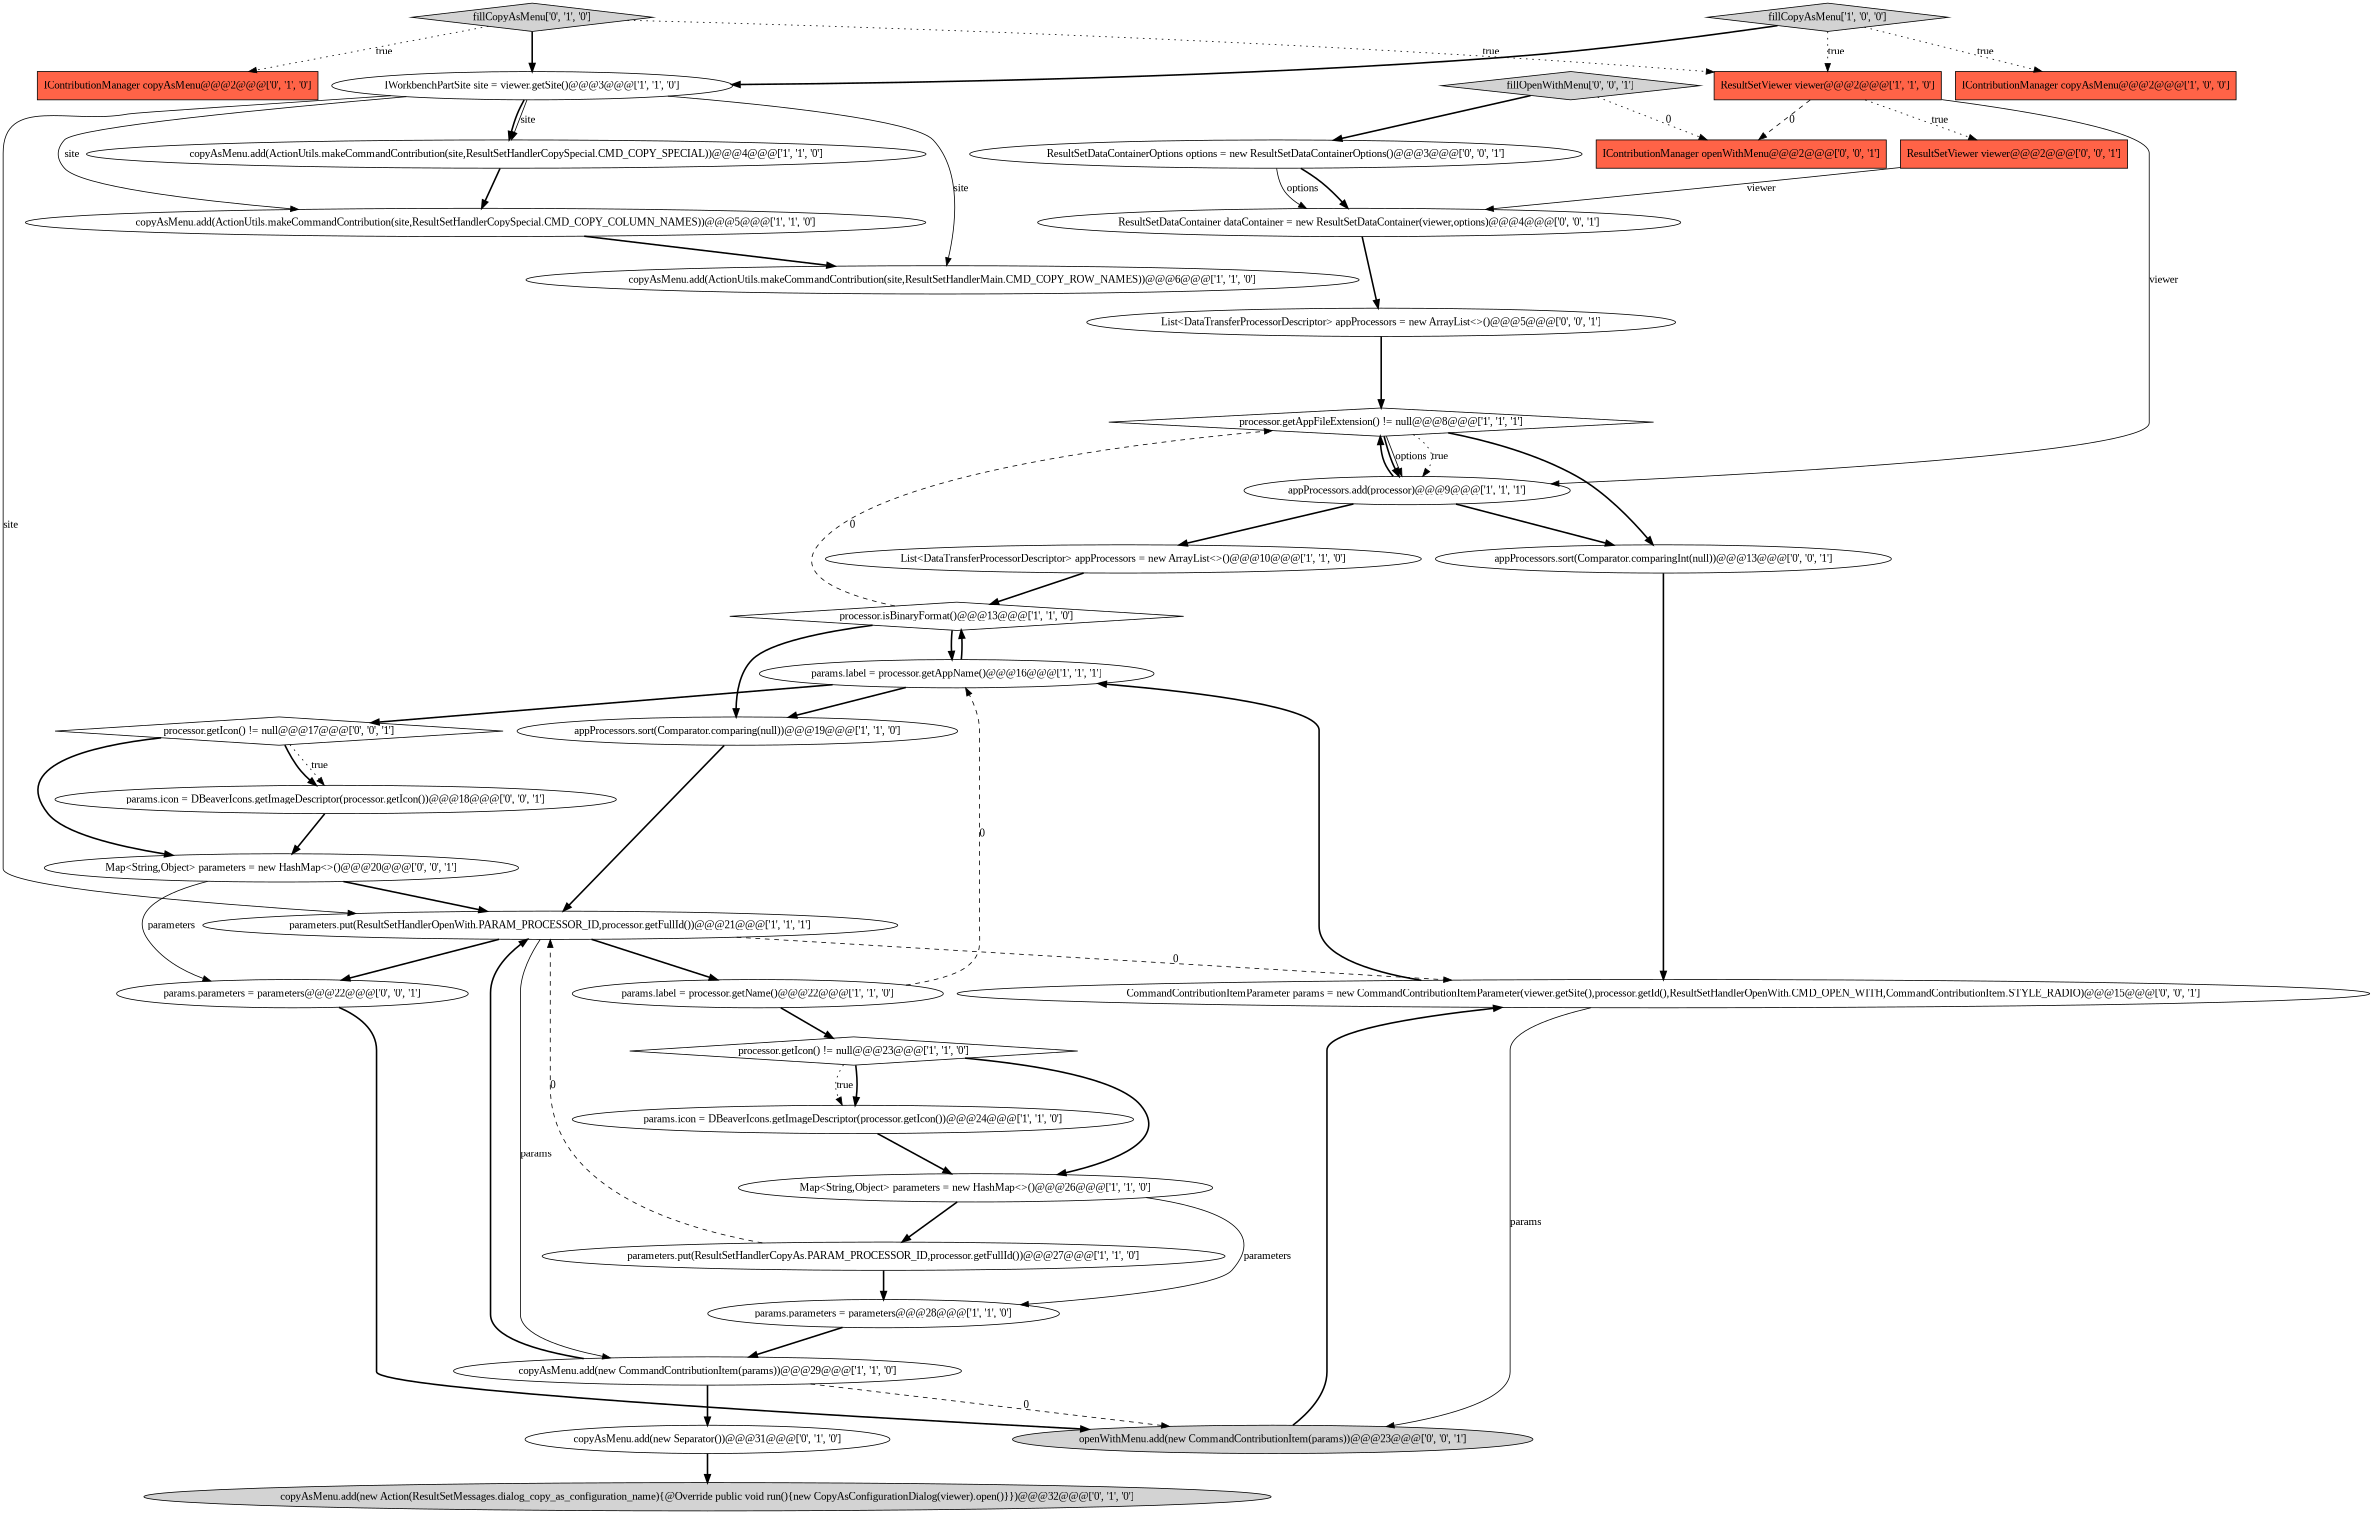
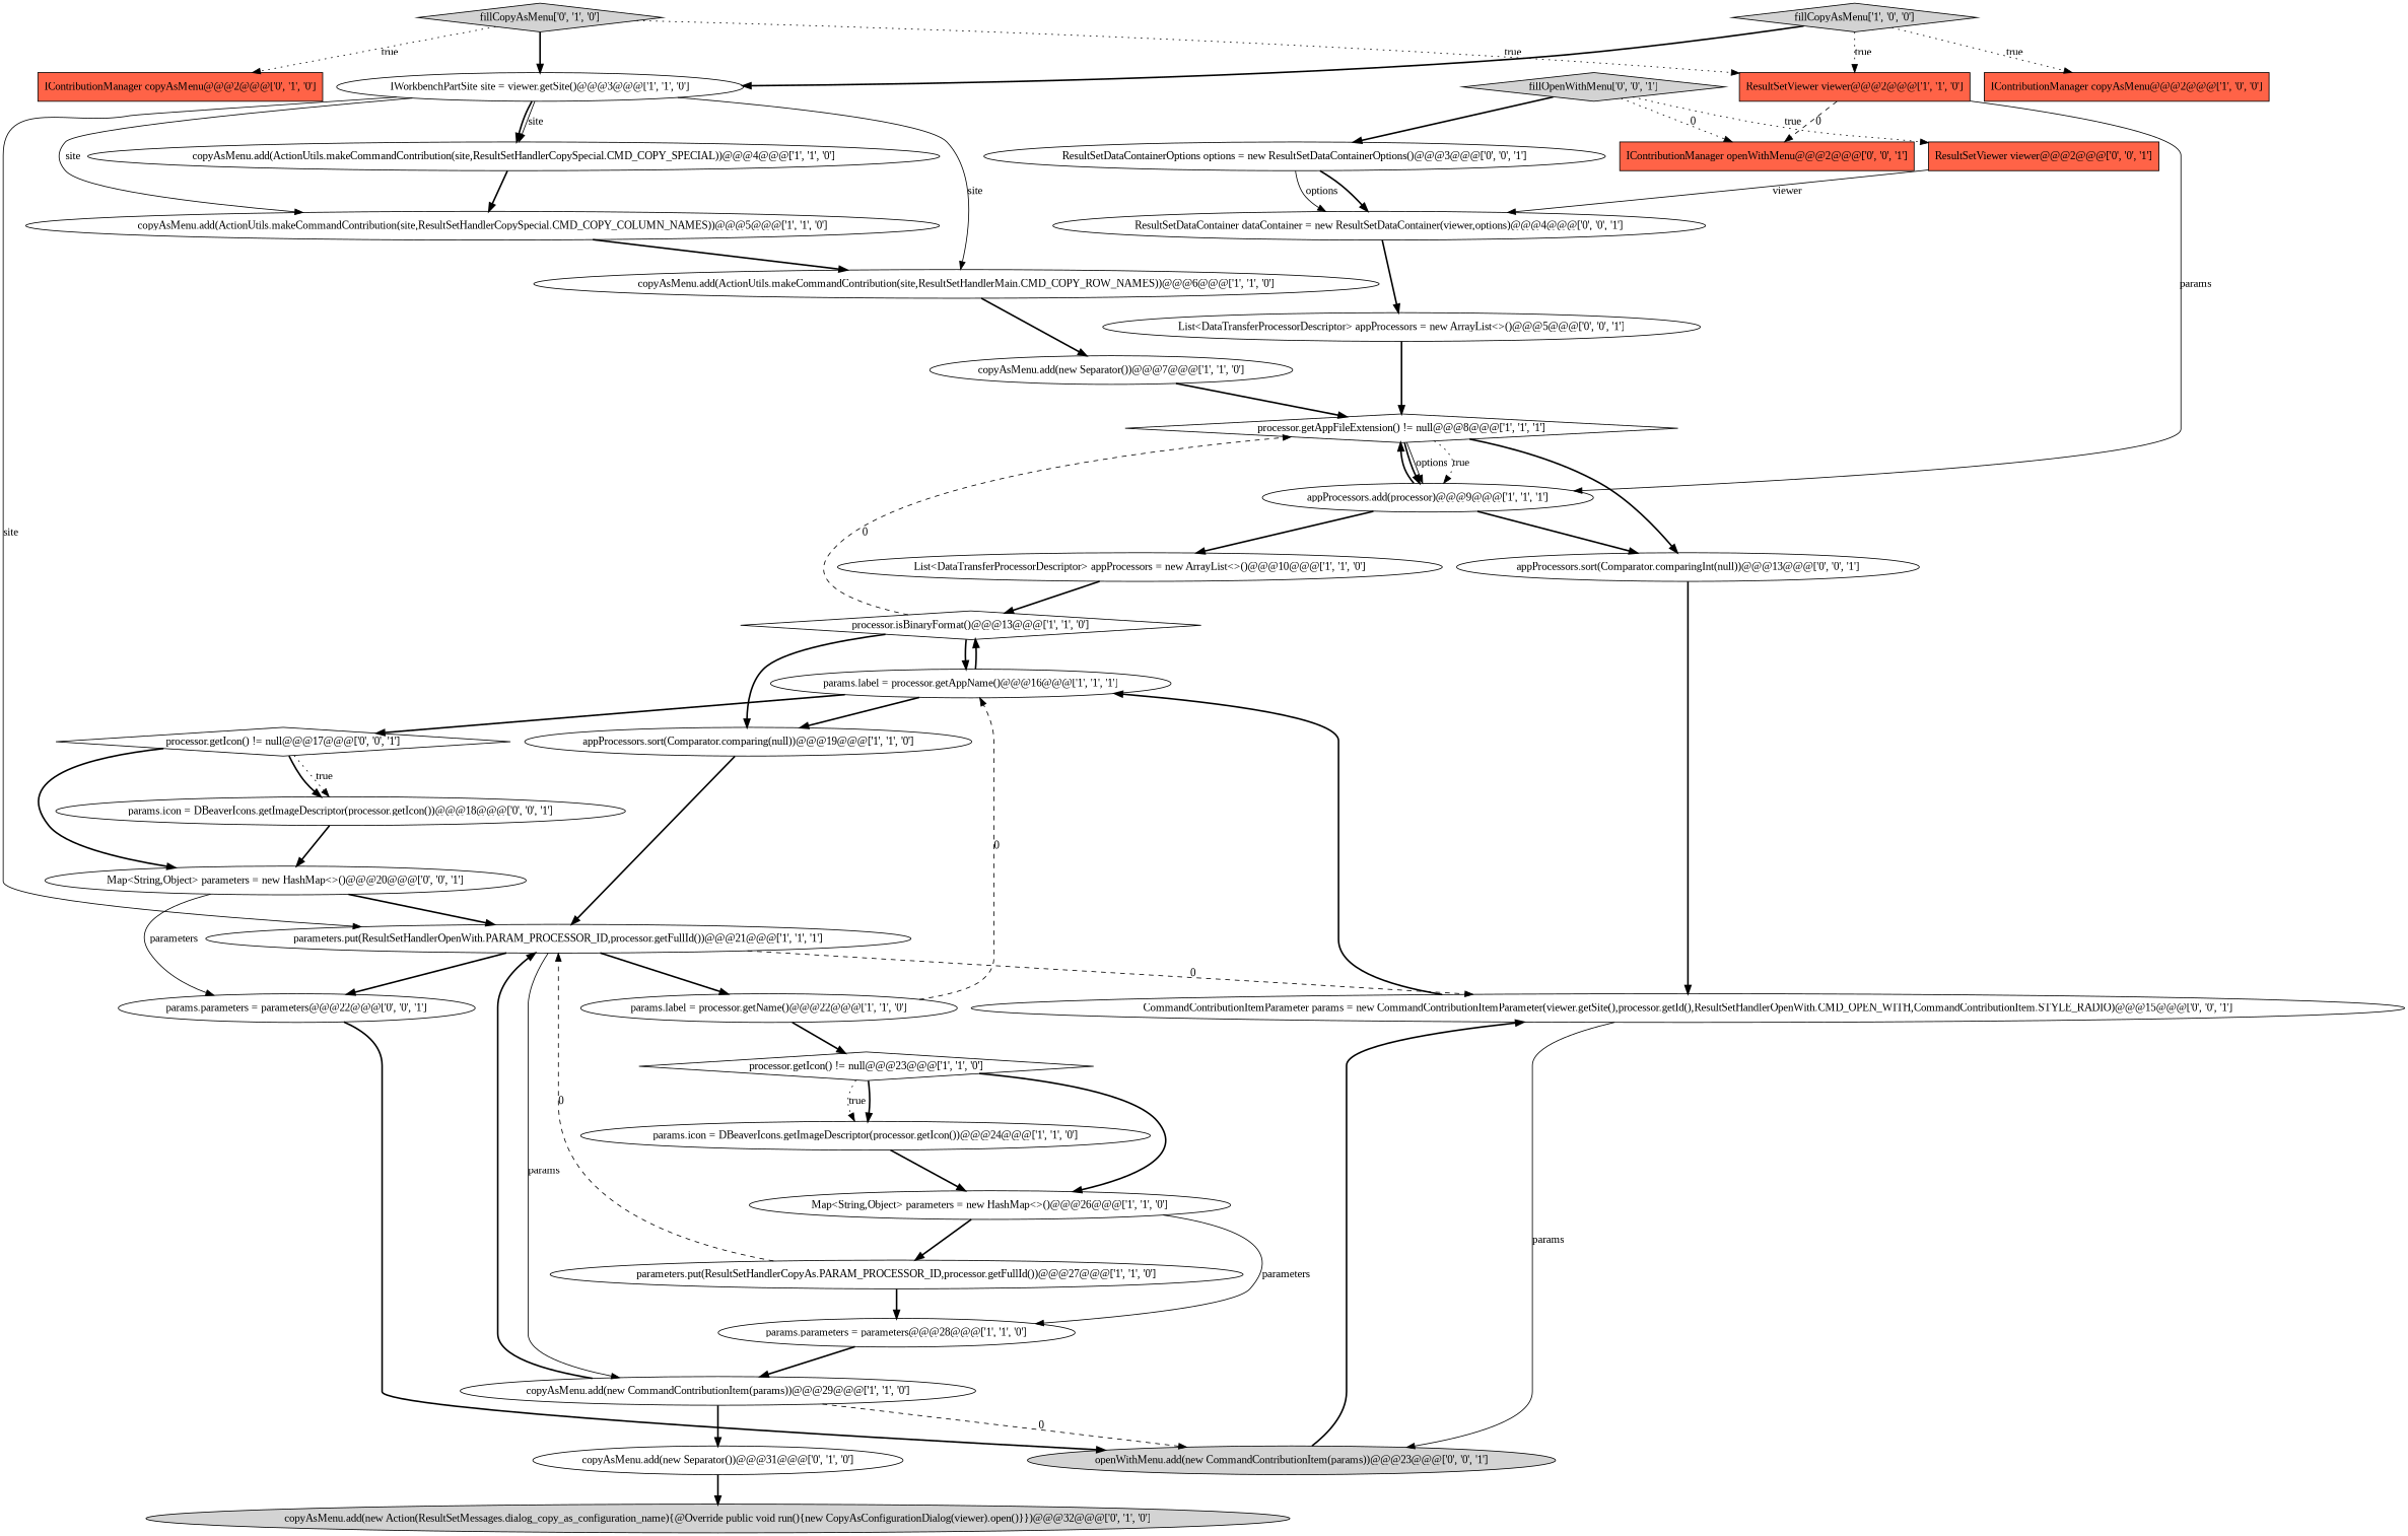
  digraph {
    fontname="Liberation Serif"
    node [fillcolor=white fontname="Liberation Serif" shape=ellipse style=filled]
    edge [fontname="Liberation Serif" style=bold]
    n1 [label="copyAsMenu.add(ActionUtils.makeCommandContribution(site,ResultSetHandlerCopySpecial.CMD_COPY_COLUMN_NAMES))@@@5@@@['1', '1', '0']"]
    n2 [label="copyAsMenu.add(ActionUtils.makeCommandContribution(site,ResultSetHandlerMain.CMD_COPY_ROW_NAMES))@@@6@@@['1', '1', '0']"]
+   n3 [label="copyAsMenu.add(new Separator())@@@7@@@['1', '1', '0']"]
    n4 [label="processor.getIcon() != null@@@23@@@['1', '1', '0']" shape=diamond]
    n5 [label="Map<String,Object> parameters = new HashMap<>()@@@26@@@['1', '1', '0']"]
    n6 [label="params.icon = DBeaverIcons.getImageDescriptor(processor.getIcon())@@@24@@@['1', '1', '0']"]
    n7 [label="params.parameters = parameters@@@28@@@['1', '1', '0']"]
    n8 [label="parameters.put(ResultSetHandlerCopyAs.PARAM_PROCESSOR_ID,processor.getFullId())@@@27@@@['1', '1', '0']"]
    n9 [fillcolor=tomato label="ResultSetViewer viewer@@@2@@@['0', '0', '1']" shape=box]
    n10 [label="ResultSetDataContainer dataContainer = new ResultSetDataContainer(viewer,options)@@@4@@@['0', '0', '1']"]
    n11 [label="List<DataTransferProcessorDescriptor> appProcessors = new ArrayList<>()@@@5@@@['0', '0', '1']"]
    n12 [label="params.label = processor.getAppName()@@@16@@@['1', '1', '1']"]
    n13 [label="processor.isBinaryFormat()@@@13@@@['1', '1', '0']" shape=diamond]
    n14 [label="processor.getIcon() != null@@@17@@@['0', '0', '1']" shape=diamond]
    n15 [label="appProcessors.sort(Comparator.comparing(null))@@@19@@@['1', '1', '0']"]
    n16 [label="processor.getAppFileExtension() != null@@@8@@@['1', '1', '1']" shape=diamond]
    n17 [label="Map<String,Object> parameters = new HashMap<>()@@@20@@@['0', '0', '1']"]
    n18 [label="params.icon = DBeaverIcons.getImageDescriptor(processor.getIcon())@@@18@@@['0', '0', '1']"]
    n19 [label="parameters.put(ResultSetHandlerOpenWith.PARAM_PROCESSOR_ID,processor.getFullId())@@@21@@@['1', '1', '1']"]
    n20 [label="appProcessors.add(processor)@@@9@@@['1', '1', '1']"]
    n21 [label="appProcessors.sort(Comparator.comparingInt(null))@@@13@@@['0', '0', '1']"]
    n22 [label="copyAsMenu.add(ActionUtils.makeCommandContribution(site,ResultSetHandlerCopySpecial.CMD_COPY_SPECIAL))@@@4@@@['1', '1', '0']"]
    n23 [label="List<DataTransferProcessorDescriptor> appProcessors = new ArrayList<>()@@@10@@@['1', '1', '0']"]
    n24 [fillcolor=lightgray label="fillOpenWithMenu['0', '0', '1']" shape=diamond]
    n25 [label="ResultSetDataContainerOptions options = new ResultSetDataContainerOptions()@@@3@@@['0', '0', '1']"]
    n26 [fillcolor=tomato label="IContributionManager openWithMenu@@@2@@@['0', '0', '1']" shape=box]
    n27 [label="CommandContributionItemParameter params = new CommandContributionItemParameter(viewer.getSite(),processor.getId(),ResultSetHandlerOpenWith.CMD_OPEN_WITH,CommandContributionItem.STYLE_RADIO)@@@15@@@['0', '0', '1']"]
    n28 [label="copyAsMenu.add(new Separator())@@@31@@@['0', '1', '0']"]
    n29 [fillcolor=lightgray label="copyAsMenu.add(new Action(ResultSetMessages.dialog_copy_as_configuration_name){@Override public void run(){new CopyAsConfigurationDialog(viewer).open()}})@@@32@@@['0', '1', '0']"]
    n30 [fillcolor=lightgray label="fillCopyAsMenu['0', '1', '0']" shape=diamond]
    n31 [fillcolor=tomato label="ResultSetViewer viewer@@@2@@@['1', '1', '0']" shape=box]
    n32 [fillcolor=tomato label="IContributionManager copyAsMenu@@@2@@@['0', '1', '0']" shape=box]
    n33 [label="IWorkbenchPartSite site = viewer.getSite()@@@3@@@['1', '1', '0']"]
    n34 [fillcolor=lightgray label="openWithMenu.add(new CommandContributionItem(params))@@@23@@@['0', '0', '1']"]
    n35 [label="params.parameters = parameters@@@22@@@['0', '0', '1']"]
    n36 [label="copyAsMenu.add(new CommandContributionItem(params))@@@29@@@['1', '1', '0']"]
    n37 [label="params.label = processor.getName()@@@22@@@['1', '1', '0']"]
    n38 [fillcolor=lightgray label="fillCopyAsMenu['1', '0', '0']" shape=diamond]
    n39 [fillcolor=tomato label="IContributionManager copyAsMenu@@@2@@@['1', '0', '0']" shape=box]
    n1 -> n2
+   n2 -> n3
+   n3 -> n16
    n4 -> n5
    n4 -> n6
    n4 -> n6 [label=true style=dotted]
    n5 -> n7 [label=parameters style=solid]
    n5 -> n8
    n6 -> n5
    n7 -> n36
    n8 -> n7
    n8 -> n19 [label=0 style=dashed]
    n9 -> n10 [label=viewer style=solid]
    n10 -> n11
    n11 -> n16
    n12 -> n13
    n12 -> n14
    n12 -> n15
    n13 -> n12
    n13 -> n15
    n13 -> n16 [label=0 style=dashed]
    n14 -> n17
    n14 -> n18 [label=true style=dotted]
    n14 -> n18
    n15 -> n19
    n16 -> n20
    n16 -> n20 [label=options style=solid]
    n16 -> n20 [label=true style=dotted]
    n16 -> n21
    n17 -> n19
    n17 -> n35 [label=parameters style=solid]
    n18 -> n17
    n19 -> n27 [label=0 style=dashed]
    n19 -> n35
    n19 -> n36 [label=params style=solid]
    n19 -> n37
    n20 -> n16
    n20 -> n21
    n20 -> n23
    n21 -> n27
    n22 -> n1
    n23 -> n13
-   n31 -> n9 [label=true style=dotted]
+   n24 -> n9 [label=true style=dotted]
    n24 -> n25
    n24 -> n26 [label=0 style=dotted]
    n25 -> n10
    n25 -> n10 [label=options style=solid]
    n27 -> n12
    n27 -> n34 [label=params style=solid]
    n28 -> n29
    n30 -> n31 [label=true style=dotted]
    n30 -> n32 [label=true style=dotted]
    n30 -> n33
-   n31 -> n20 [label=viewer style=solid]
+   n31 -> n20 [label=params style=solid]
    n31 -> n26 [label=0 style=dashed]
    n33 -> n1 [label=site style=solid]
    n33 -> n2 [label=site style=solid]
    n33 -> n19 [label=site style=solid]
    n33 -> n22
    n33 -> n22 [label=site style=solid]
    n34 -> n27
    n35 -> n34
    n36 -> n19
    n36 -> n28
    n36 -> n34 [label=0 style=dashed]
    n37 -> n4
    n37 -> n12 [label=0 style=dashed]
    n38 -> n31 [label=true style=dotted]
    n38 -> n33
    n38 -> n39 [label=true style=dotted]
  }
